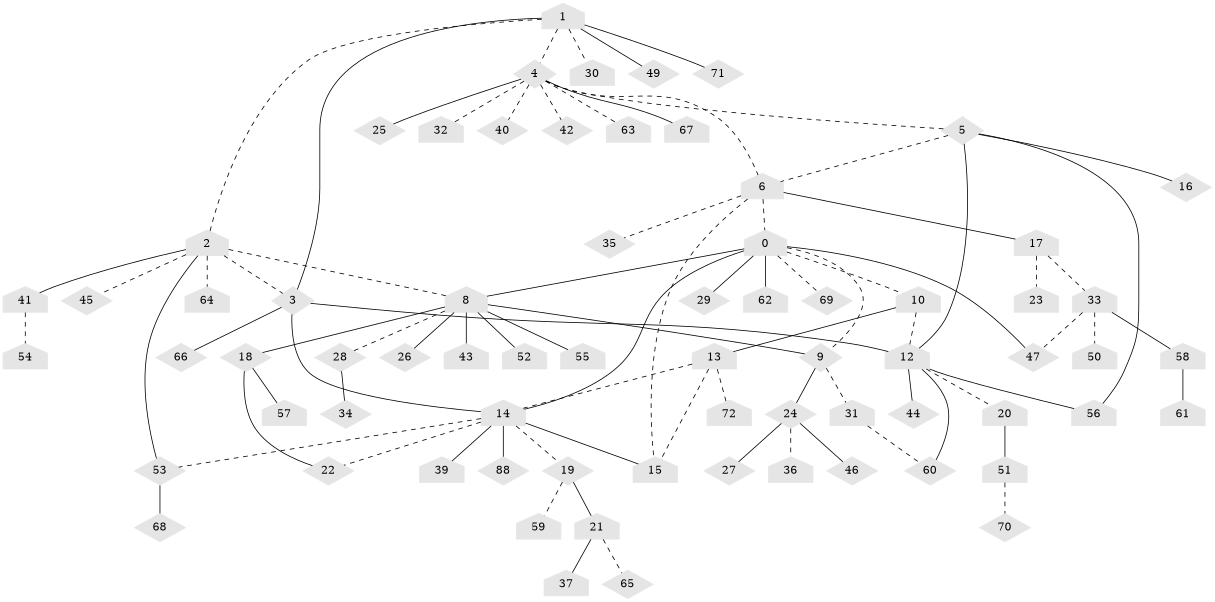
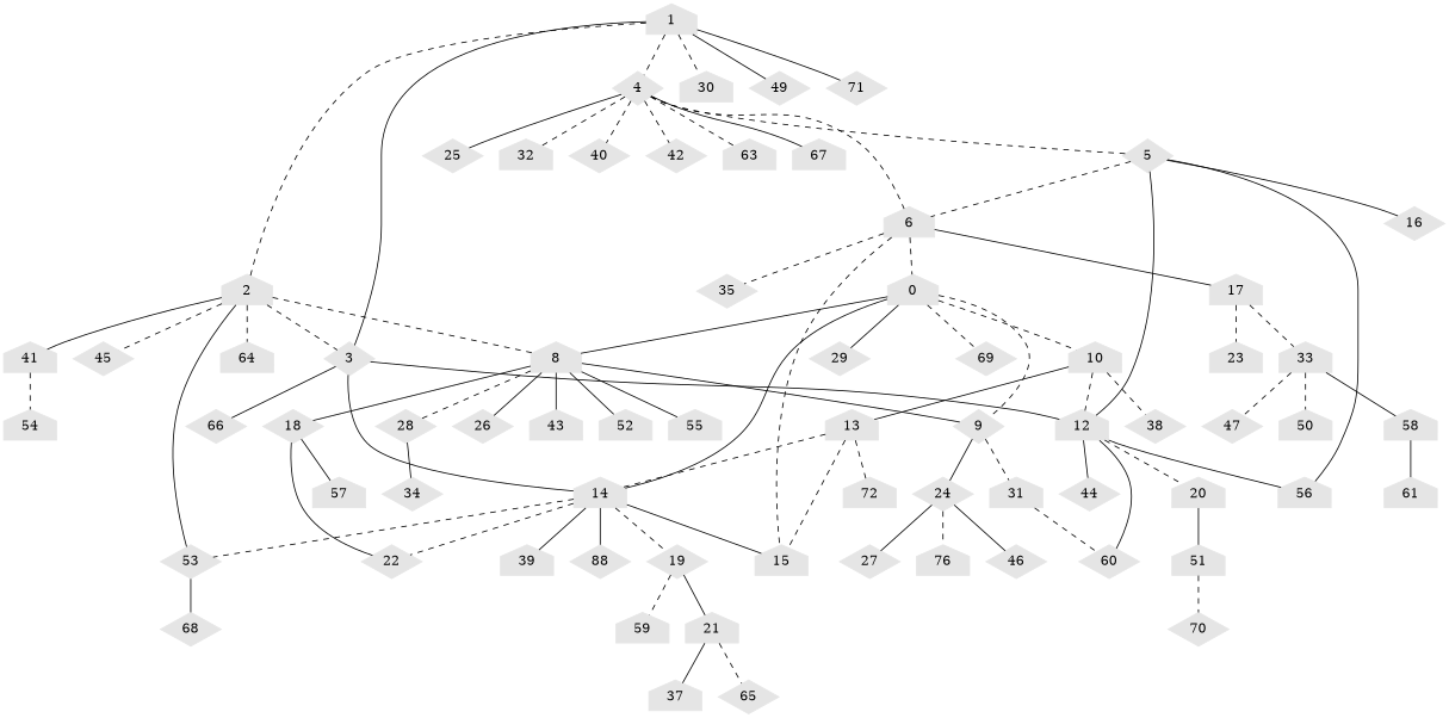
  graph {
    node [color=gray90 shape=house style=filled]
    edge [style=solid]
    1
    2
    3 [shape=diamond]
    4 [shape=diamond]
    30
    49 [shape=diamond]
    71 [shape=diamond]
    8
    41
    45 [shape=diamond]
    53 [shape=diamond]
    64
    12
    14
    66 [shape=diamond]
    5 [shape=diamond]
    6
    25 [shape=diamond]
    32
    40 [shape=diamond]
    42 [shape=diamond]
    63
    67
    9 [shape=diamond]
    18 [shape=diamond]
    26 [shape=diamond]
    28 [shape=diamond]
    43
    52
    55
    54
    68 [shape=diamond]
    56
    20
    44 [shape=diamond]
    60 [shape=diamond]
    15
    19 [shape=diamond]
    22 [shape=diamond]
    39
    n41 [label=88 shape=diamond]
    16 [shape=diamond]
    n43 [label=0]
    17
    35 [shape=diamond]
    10
    29 [shape=diamond]
    47 [shape=diamond]
-   62
    69 [shape=diamond]
    23
    33
    24 [shape=diamond]
    31
    13
+   38 [shape=diamond]
    57
    34 [shape=diamond]
    27 [shape=diamond]
-   36
+   36 [label=76]
    46 [shape=diamond]
    72
    51
    21
    59
    50
    58
    37
    65 [shape=diamond]
    70 [shape=diamond]
    61
    1 -- 2 [style=dashed]
    1 -- 3
    1 -- 4 [style=dashed]
    1 -- 30 [style=dashed]
    1 -- 49
    1 -- 71
    2 -- 3 [style=dashed]
    2 -- 8 [style=dashed]
    2 -- 41
    2 -- 45 [style=dashed]
    2 -- 53
    2 -- 64 [style=dashed]
    3 -- 12
    3 -- 14
    3 -- 66
    4 -- 5 [style=dashed]
    4 -- 6 [style=dashed]
    4 -- 25
    4 -- 32 [style=dashed]
    4 -- 40 [style=dashed]
    4 -- 42 [style=dashed]
    4 -- 63 [style=dashed]
    4 -- 67
    8 -- 9
    8 -- 18
    8 -- 26
    8 -- 28 [style=dashed]
    8 -- 43
    8 -- 52
    8 -- 55
    41 -- 54 [style=dashed]
    53 -- 68
    12 -- 56
    12 -- 20 [style=dashed]
    12 -- 44
    12 -- 60
    14 -- 53 [style=dashed]
    14 -- 15
    14 -- 19 [style=dashed]
    14 -- 22 [style=dashed]
    14 -- 39
    14 -- n41
    5 -- 12
    5 -- 6 [style=dashed]
    5 -- 56
    5 -- 16
    6 -- 15 [style=dashed]
    6 -- n43 [style=dashed]
    6 -- 17
    6 -- 35 [style=dashed]
    9 -- 24
    9 -- 31 [style=dashed]
    18 -- 22
    18 -- 57
    28 -- 34
    20 -- 51
    19 -- 21
    19 -- 59 [style=dashed]
    n43 -- 8
    n43 -- 14
    n43 -- 9 [style=dashed]
    n43 -- 10 [style=dashed]
    n43 -- 29
-   n43 -- 47
-   n43 -- 62
    n43 -- 69 [style=dashed]
    17 -- 23 [style=dashed]
    17 -- 33 [style=dashed]
    10 -- 12 [style=dashed]
    10 -- 13
+   10 -- 38 [style=dashed]
    33 -- 47 [style=dashed]
    33 -- 50 [style=dashed]
    33 -- 58
    24 -- 27
    24 -- 36 [style=dashed]
    24 -- 46
    31 -- 60 [style=dashed]
    13 -- 14 [style=dashed]
    13 -- 15 [style=dashed]
    13 -- 72 [style=dashed]
    51 -- 70 [style=dashed]
    21 -- 37
    21 -- 65 [style=dashed]
    58 -- 61
  }
